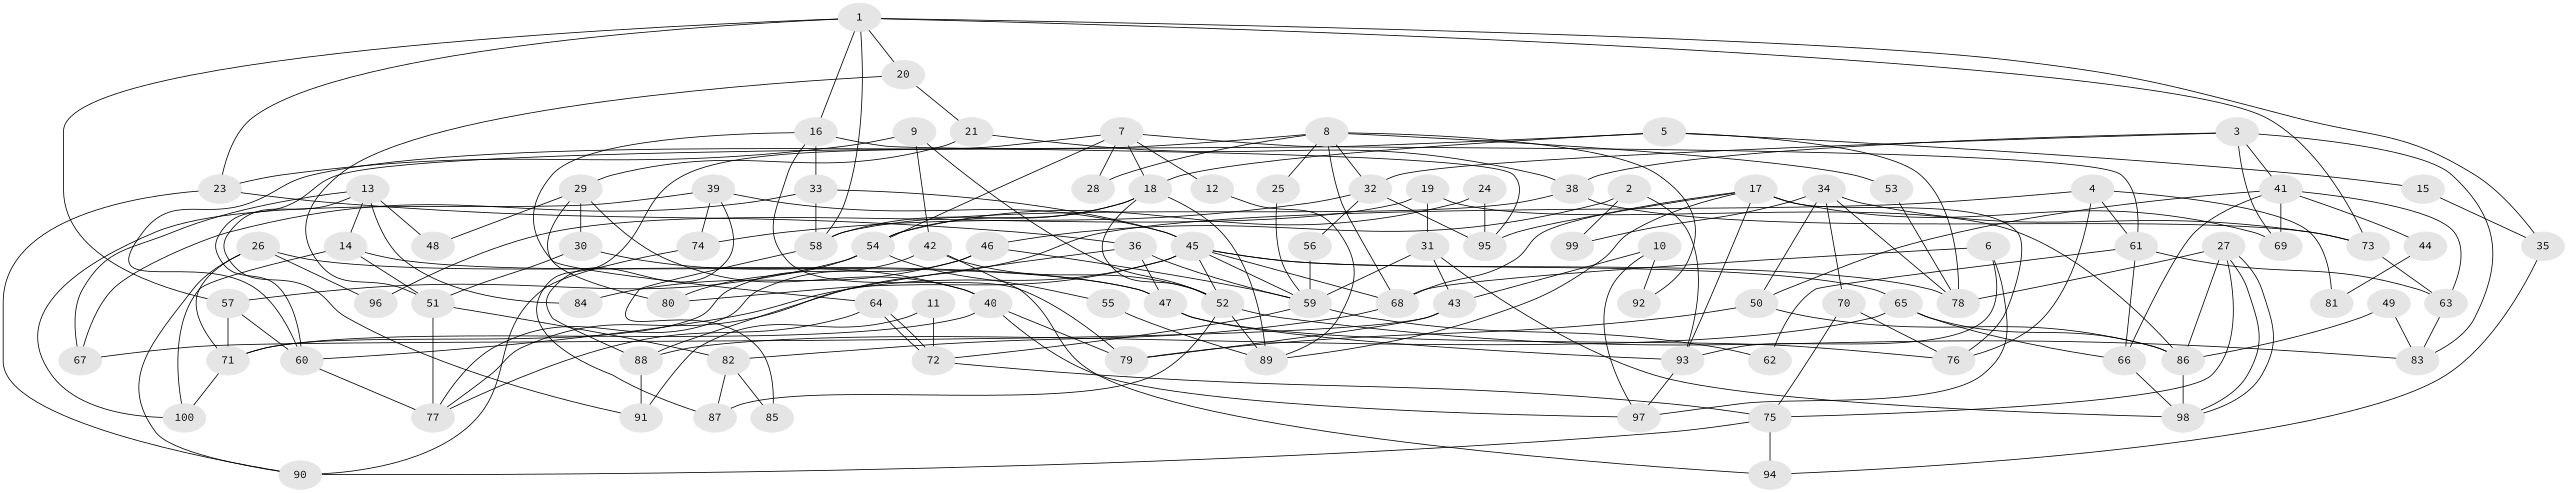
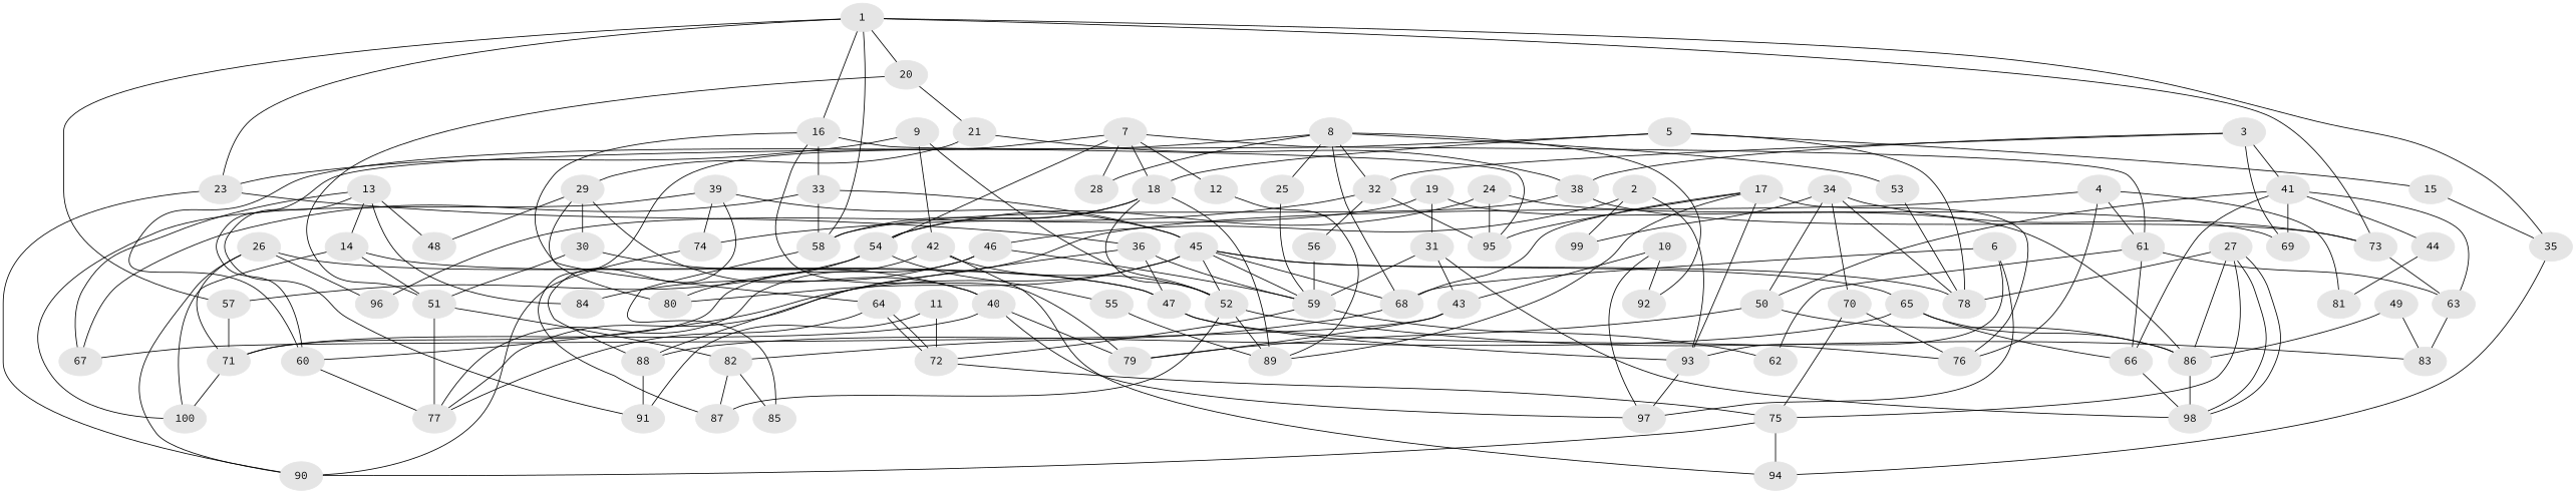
  graph {
    fontname="Source Code Pro"
    node [color=gray90 fontname="Source Code Pro" style=filled]
    edge [fontname="Source Code Pro"]
    1
    16
    20
    23
    35
    57
    58
    73
    33
    64
    79
    95
    51
    21
    36
    90
    94
    60
    71
    85
    63
    2
    46
    93
    99
    84
    59
    77
    97
    3
    32
    38
    41
    69
    83
    56
    74
    50
    44
    66
    4
    61
    76
    81
    88
    62
    91
    5
    15
    18
    78
    54
    52
    89
    6
    68
    82
    7
    12
    28
    87
    80
    55
    8
    25
    53
    92
    9
    42
    10
    43
    67
    11
    72
    75
    13
    14
    48
    47
    100
    45
    17
    19
    31
    86
    96
    98
    29
    30
    40
    24
    26
    27
    65
    34
    70
    39
    49
    1 -- 16
    1 -- 20
    1 -- 23
    1 -- 35
    1 -- 57
    1 -- 58
    1 -- 73
    16 -- 33
    16 -- 64
    16 -- 79
    16 -- 95
    20 -- 51
    20 -- 21
    23 -- 36
    23 -- 90
    35 -- 94
-   57 -- 60
    57 -- 71
    58 -- 85
    73 -- 63
    33 -- 58
    33 -- 67
    33 -- 45
    64 -- 77
    64 -- 72
    64 -- 72
    51 -- 77
    51 -- 82
    21 -- 38
    21 -- 29
    36 -- 59
    36 -- 77
    36 -- 47
    60 -- 77
    71 -- 100
    63 -- 83
    2 -- 46
    2 -- 93
    2 -- 99
    46 -- 84
    46 -- 59
    46 -- 77
    93 -- 97
    59 -- 62
    59 -- 72
    3 -- 32
    3 -- 38
    3 -- 41
    3 -- 69
-   3 -- 83
    32 -- 95
    32 -- 56
    32 -- 74
    38 -- 58
    38 -- 73
    41 -- 63
    41 -- 69
    41 -- 50
    41 -- 44
    41 -- 66
    56 -- 59
    74 -- 90
    50 -- 79
    50 -- 86
    44 -- 81
    66 -- 98
    4 -- 61
    4 -- 76
    4 -- 81
    4 -- 88
    61 -- 63
    61 -- 66
    61 -- 62
    88 -- 91
    5 -- 60
    5 -- 15
    5 -- 18
    5 -- 78
    15 -- 35
    18 -- 58
    18 -- 54
    18 -- 52
    18 -- 89
    54 -- 57
    54 -- 80
    54 -- 55
    52 -- 83
    52 -- 89
    52 -- 87
    6 -- 93
    6 -- 97
    6 -- 68
    68 -- 82
    82 -- 85
    82 -- 87
    7 -- 61
    7 -- 18
    7 -- 54
    7 -- 12
    7 -- 28
    7 -- 87
    12 -- 89
    55 -- 89
    8 -- 60
    8 -- 32
    8 -- 68
    8 -- 28
    8 -- 25
    8 -- 53
    8 -- 92
    25 -- 59
    53 -- 78
    9 -- 23
    9 -- 52
    9 -- 42
    42 -- 94
    42 -- 71
    42 -- 52
    10 -- 97
    10 -- 92
    10 -- 43
    43 -- 79
    43 -- 67
    11 -- 91
    11 -- 72
    72 -- 75
    75 -- 90
    75 -- 94
    13 -- 84
    13 -- 91
    13 -- 67
    13 -- 14
    13 -- 48
    14 -- 51
    14 -- 47
    14 -- 100
    47 -- 93
    47 -- 76
    45 -- 60
    45 -- 59
    45 -- 78
    45 -- 52
    45 -- 68
    45 -- 80
    45 -- 65
    17 -- 95
    17 -- 93
    17 -- 76
    17 -- 89
    17 -- 68
    19 -- 31
    19 -- 86
    19 -- 96
    31 -- 59
    31 -- 43
    31 -- 98
    86 -- 98
    29 -- 80
    29 -- 48
    29 -- 30
    29 -- 40
    30 -- 51
    30 -- 40
    40 -- 79
    40 -- 71
    40 -- 97
    24 -- 95
-   17 -- 69
+   24 -- 69
    24 -- 54
    26 -- 90
    26 -- 71
    26 -- 47
    26 -- 96
    27 -- 78
    27 -- 75
    27 -- 86
    27 -- 98
    27 -- 98
    65 -- 66
    65 -- 88
    65 -- 86
    34 -- 73
    34 -- 99
    34 -- 50
    34 -- 78
    34 -- 70
    70 -- 76
    70 -- 75
    39 -- 74
    39 -- 88
    39 -- 100
    39 -- 45
    49 -- 83
    49 -- 86
  }
